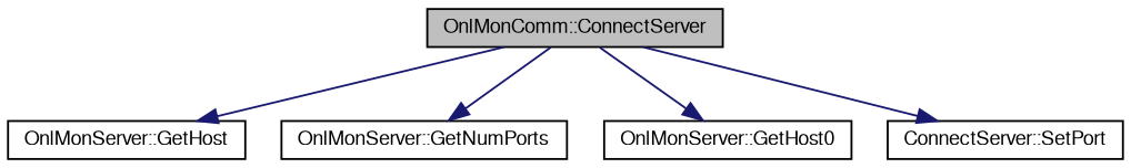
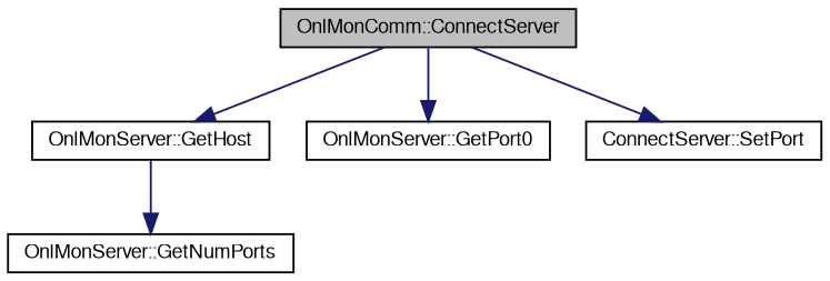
  digraph {
    rankdir=TB
    node [color=black fontname=FreeSans fontsize=10 shape=record]
    edge [color=midnightblue fontname=FreeSans fontsize=10 labelfontname=FreeSans labelfontsize=10 style=solid]
    n1 [fillcolor=grey75 fontcolor=black height=0.2 label="OnlMonComm::ConnectServer" style=filled width=0.4]
    n2 [height=0.2 label="OnlMonServer::GetHost" width=0.4]
    n3 [height=0.2 label="OnlMonServer::GetNumPorts" width=0.4]
-   n4 [height=0.2 label="OnlMonServer::GetHost0" width=0.4]
+   n4 [height=0.2 label="OnlMonServer::GetPort0" width=0.4]
    n5 [height=0.2 label="ConnectServer::SetPort" width=0.4]
    n1 -> n2
-   n1 -> n3
+   n2 -> n3
    n1 -> n4
    n1 -> n5
  }
